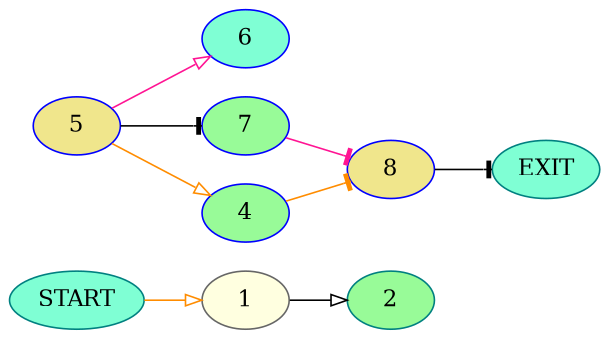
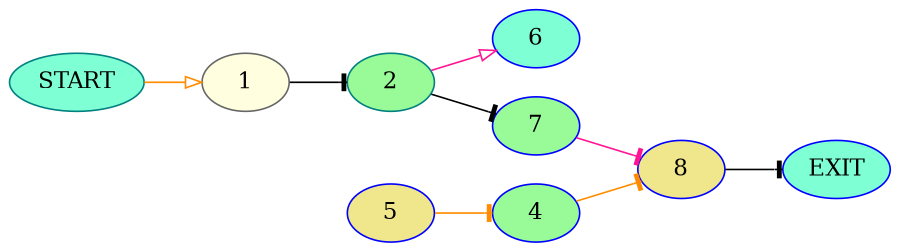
  digraph {
    rankdir=LR
    node [color=blue fillcolor=aquamarine style=filled]
    edge [arrowhead=tee color=darkorange]
    n1 [color=teal label=START]
    1 [color=gray40 fillcolor=lightyellow]
    2 [color=teal fillcolor=palegreen]
-   n4 [color=teal label=EXIT]
+   n4 [label=EXIT]
    6
    7 [fillcolor=palegreen]
    8 [fillcolor=khaki]
    4 [fillcolor=palegreen]
    5 [fillcolor=khaki]
    n1 -> 1 [arrowhead=onormal]
-   1 -> 2 [arrowhead=onormal color=black]
-   5 -> 6 [arrowhead=onormal color=deeppink]
-   5 -> 7 [color=black]
+   1 -> 2 [color=black]
+   2 -> 6 [arrowhead=onormal color=deeppink]
+   2 -> 7 [color=black]
    7 -> 8 [color=deeppink]
    8 -> n4 [color=black]
    4 -> 8
-   5 -> 4 [arrowhead=onormal]
+   5 -> 4
  }
